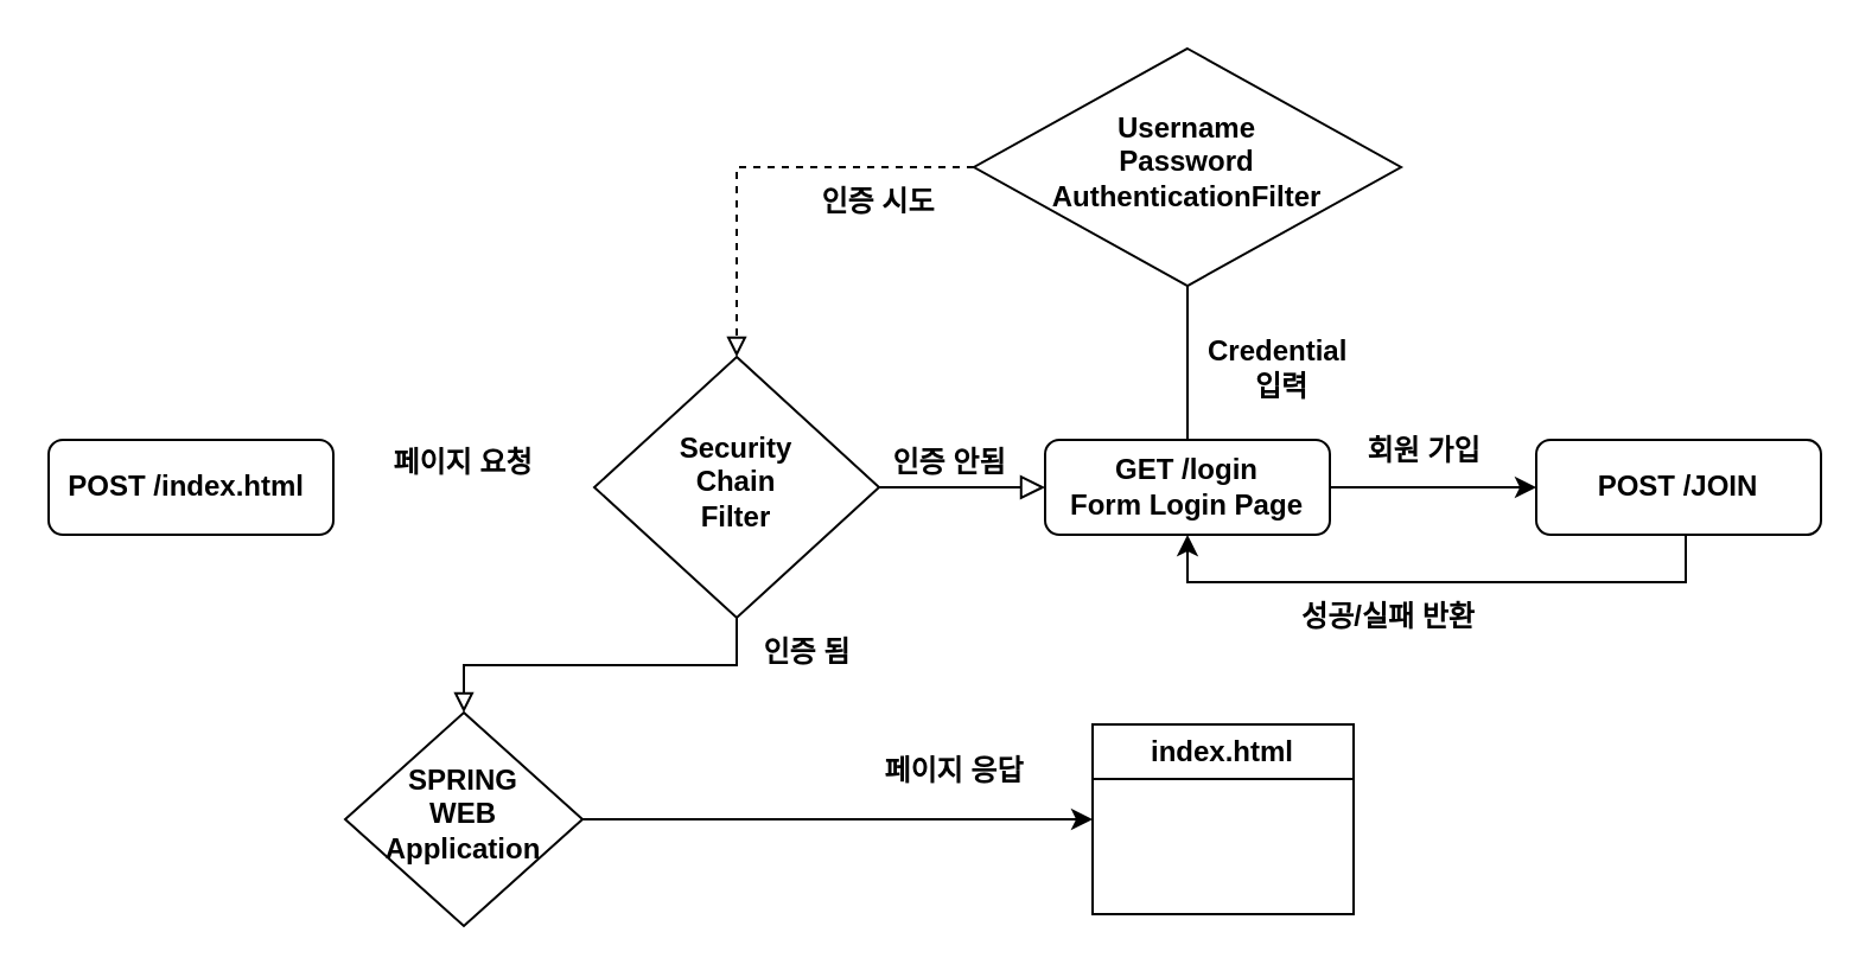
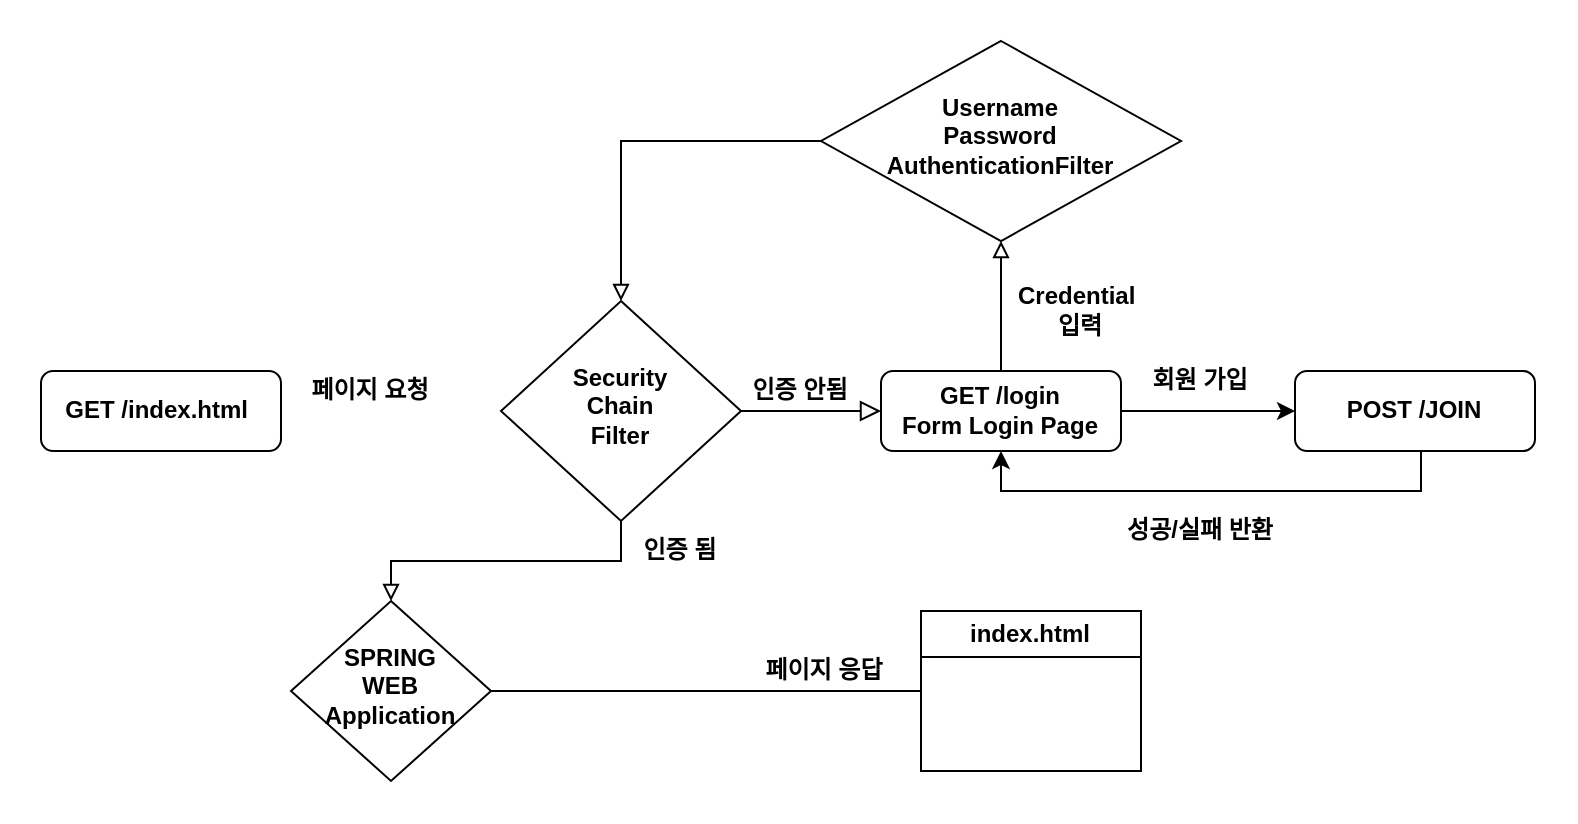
  <mxCell id="0" />
  <mxCell id="1" parent="0" />
- <mxCell id="2" value="&lt;span style=&quot;background-color: rgb(255, 255, 255);&quot;&gt;POST /index.html&lt;/span&gt;&amp;nbsp;" style="rounded=1;whiteSpace=wrap;html=1;fontSize=12;glass=0;strokeWidth=1;shadow=0;fontStyle=1" parent="1" vertex="1"><mxGeometry x="20" y="185" width="120" height="40" as="geometry" /></mxCell>
+ <mxCell id="2" value="&lt;span style=&quot;background-color: rgb(255, 255, 255);&quot;&gt;GET /index.html&lt;/span&gt;&amp;nbsp;" style="rounded=1;whiteSpace=wrap;html=1;fontSize=12;glass=0;strokeWidth=1;shadow=0;fontStyle=1" parent="1" vertex="1"><mxGeometry x="20" y="185" width="120" height="40" as="geometry" /></mxCell>
  <mxCell id="3" value="" style="edgeStyle=orthogonalEdgeStyle;rounded=0;html=1;jettySize=auto;orthogonalLoop=1;fontSize=11;endArrow=block;endFill=0;endSize=8;strokeWidth=1;shadow=0;labelBackgroundColor=none;" parent="1" source="5" target="8" edge="1"><mxGeometry y="10" relative="1" as="geometry"><mxPoint as="offset" /></mxGeometry></mxCell>
  <mxCell id="4" style="edgeStyle=orthogonalEdgeStyle;shape=connector;rounded=0;orthogonalLoop=1;jettySize=auto;html=1;exitX=0.5;exitY=1;exitDx=0;exitDy=0;entryX=0.5;entryY=0;entryDx=0;entryDy=0;strokeColor=default;align=center;verticalAlign=middle;fontFamily=Helvetica;fontSize=11;fontColor=default;labelBackgroundColor=default;endArrow=block;endFill=0;" parent="1" source="5" target="10" edge="1"><mxGeometry relative="1" as="geometry" /></mxCell>
  <mxCell id="5" value="&lt;b&gt;Security&lt;br&gt;Chain&lt;br&gt;Filter&lt;/b&gt;" style="rhombus;whiteSpace=wrap;html=1;shadow=0;fontFamily=Helvetica;fontSize=12;align=center;strokeWidth=1;spacing=6;spacingTop=-4;" parent="1" vertex="1"><mxGeometry x="250" y="150" width="120" height="110" as="geometry" /></mxCell>
- <mxCell id="6" style="edgeStyle=orthogonalEdgeStyle;rounded=0;orthogonalLoop=1;jettySize=auto;html=1;entryX=0.5;entryY=1;entryDx=0;entryDy=0;endArrow=none;endFill=0;" parent="1" source="8" target="12" edge="1"><mxGeometry relative="1" as="geometry" /></mxCell>
+ <mxCell id="6" style="edgeStyle=orthogonalEdgeStyle;rounded=0;orthogonalLoop=1;jettySize=auto;html=1;entryX=0.5;entryY=1;entryDx=0;entryDy=0;endArrow=block;endFill=0;" parent="1" source="8" target="12" edge="1"><mxGeometry relative="1" as="geometry" /></mxCell>
  <mxCell id="7" style="edgeStyle=orthogonalEdgeStyle;rounded=0;orthogonalLoop=1;jettySize=auto;html=1;entryX=0;entryY=0.5;entryDx=0;entryDy=0;" edge="1" parent="1" source="8" target="15"><mxGeometry relative="1" as="geometry" /></mxCell>
  <mxCell id="8" value="&lt;b&gt;GET /login&lt;br&gt;Form Login Page&lt;/b&gt;" style="rounded=1;whiteSpace=wrap;html=1;fontSize=12;glass=0;strokeWidth=1;shadow=0;" parent="1" vertex="1"><mxGeometry x="440" y="185" width="120" height="40" as="geometry" /></mxCell>
- <mxCell id="9" style="edgeStyle=orthogonalEdgeStyle;rounded=0;orthogonalLoop=1;jettySize=auto;html=1;entryX=0;entryY=0.5;entryDx=0;entryDy=0;" edge="1" parent="1" source="10" target="19"><mxGeometry relative="1" as="geometry" /></mxCell>
+ <mxCell id="9" style="edgeStyle=orthogonalEdgeStyle;rounded=0;orthogonalLoop=1;jettySize=auto;html=1;entryX=0;entryY=0.5;entryDx=0;entryDy=0;endArrow=none;" edge="1" parent="1" source="10" target="19"><mxGeometry relative="1" as="geometry" /></mxCell>
  <mxCell id="10" value="&lt;div&gt;SPRING&lt;/div&gt;WEB&lt;div&gt;Application&lt;/div&gt;" style="rhombus;whiteSpace=wrap;html=1;shadow=0;fontFamily=Helvetica;fontSize=12;align=center;strokeWidth=1;spacing=6;spacingTop=-4;fontStyle=1" parent="1" vertex="1"><mxGeometry x="145" y="300" width="100" height="90" as="geometry" /></mxCell>
- <mxCell id="11" value="" style="edgeStyle=orthogonalEdgeStyle;rounded=0;orthogonalLoop=1;jettySize=auto;html=1;entryX=0.5;entryY=0;entryDx=0;entryDy=0;spacingTop=0;spacingBottom=15;fontSize=12;spacingLeft=30;endArrow=block;endFill=0;dashed=1;" parent="1" source="12" target="5" edge="1"><mxGeometry relative="1" as="geometry" /></mxCell>
+ <mxCell id="11" value="" style="edgeStyle=orthogonalEdgeStyle;rounded=0;orthogonalLoop=1;jettySize=auto;html=1;entryX=0.5;entryY=0;entryDx=0;entryDy=0;spacingTop=0;spacingBottom=15;fontSize=12;spacingLeft=30;endArrow=block;endFill=0;" parent="1" source="12" target="5" edge="1"><mxGeometry relative="1" as="geometry" /></mxCell>
  <mxCell id="12" value="&lt;b&gt;Username&lt;/b&gt;&lt;div&gt;&lt;b&gt;Password&lt;/b&gt;&lt;/div&gt;&lt;div&gt;&lt;b&gt;AuthenticationFilter&lt;/b&gt;&lt;/div&gt;" style="rhombus;whiteSpace=wrap;html=1;shadow=0;fontFamily=Helvetica;fontSize=12;align=center;strokeWidth=1;spacing=6;spacingTop=-4;" parent="1" vertex="1"><mxGeometry x="410" y="20" width="180" height="100" as="geometry" /></mxCell>
- <mxCell id="13" value="&lt;b&gt;인증 시도&lt;/b&gt;" style="text;html=1;align=center;verticalAlign=middle;whiteSpace=wrap;rounded=0;" parent="1" vertex="1"><mxGeometry x="330" y="70" width="80" height="30" as="geometry" /></mxCell>
  <mxCell id="14" style="edgeStyle=orthogonalEdgeStyle;rounded=0;orthogonalLoop=1;jettySize=auto;html=1;entryX=0.5;entryY=1;entryDx=0;entryDy=0;" edge="1" parent="1" source="15" target="8"><mxGeometry relative="1" as="geometry"><Array as="points"><mxPoint x="710" y="245" /><mxPoint x="500" y="245" /></Array></mxGeometry></mxCell>
  <mxCell id="15" value="&lt;b&gt;POST /JOIN&lt;br&gt;&lt;/b&gt;" style="rounded=1;whiteSpace=wrap;html=1;fontSize=12;glass=0;strokeWidth=1;shadow=0;" parent="1" vertex="1"><mxGeometry x="647" y="185" width="120" height="40" as="geometry" /></mxCell>
  <mxCell id="16" value="&lt;b&gt;Credential&amp;nbsp;&lt;/b&gt;&lt;div&gt;&lt;b&gt;입력&lt;/b&gt;&lt;/div&gt;" style="text;html=1;align=center;verticalAlign=middle;whiteSpace=wrap;rounded=0;" parent="1" vertex="1"><mxGeometry x="490" y="140" width="100" height="30" as="geometry" /></mxCell>
  <mxCell id="17" value="&lt;font style=&quot;font-size: 12px;&quot;&gt;&lt;b&gt;인증 됨&lt;/b&gt;&lt;/font&gt;" style="text;html=1;align=center;verticalAlign=middle;whiteSpace=wrap;rounded=0;fontFamily=Helvetica;fontSize=11;fontColor=default;labelBackgroundColor=default;" parent="1" vertex="1"><mxGeometry x="310" y="260" width="60" height="30" as="geometry" /></mxCell>
  <mxCell id="18" value="&lt;font style=&quot;font-size: 12px;&quot;&gt;인증 안됨&lt;/font&gt;" style="text;html=1;align=center;verticalAlign=middle;whiteSpace=wrap;rounded=0;fontFamily=Helvetica;fontSize=11;fontColor=default;labelBackgroundColor=default;fontStyle=1" vertex="1" parent="1"><mxGeometry x="370" y="180" width="60" height="30" as="geometry" /></mxCell>
  <mxCell id="19" value="index.html" style="swimlane;whiteSpace=wrap;html=1;" vertex="1" parent="1"><mxGeometry x="460" y="305" width="110" height="80" as="geometry" /></mxCell>
- <mxCell id="20" value="&lt;font style=&quot;font-size: 12px;&quot;&gt;&lt;b&gt;페이지 응답&lt;/b&gt;&lt;/font&gt;" style="text;html=1;align=center;verticalAlign=middle;whiteSpace=wrap;rounded=0;fontFamily=Helvetica;fontSize=11;fontColor=default;labelBackgroundColor=default;" vertex="1" parent="1"><mxGeometry x="364" y="310" width="76" height="30" as="geometry" /></mxCell>
+ <mxCell id="20" value="&lt;font style=&quot;font-size: 12px;&quot;&gt;&lt;b&gt;페이지 응답&lt;/b&gt;&lt;/font&gt;" style="text;html=1;align=center;verticalAlign=middle;whiteSpace=wrap;rounded=0;fontFamily=Helvetica;fontSize=11;fontColor=default;labelBackgroundColor=default;" vertex="1" parent="1"><mxGeometry x="374" y="320" width="76" height="30" as="geometry" /></mxCell>
  <mxCell id="21" value="&lt;span style=&quot;font-size: 12px;&quot;&gt;회원 가입&lt;/span&gt;" style="text;html=1;align=center;verticalAlign=middle;whiteSpace=wrap;rounded=0;fontFamily=Helvetica;fontSize=11;fontColor=default;labelBackgroundColor=default;fontStyle=1" vertex="1" parent="1"><mxGeometry x="570" y="175" width="60" height="30" as="geometry" /></mxCell>
- <mxCell id="22" value="&lt;span style=&quot;font-size: 12px;&quot;&gt;성공/실패 반환&lt;/span&gt;" style="text;html=1;align=center;verticalAlign=middle;whiteSpace=wrap;rounded=0;fontFamily=Helvetica;fontSize=11;fontColor=default;labelBackgroundColor=default;fontStyle=1" vertex="1" parent="1"><mxGeometry x="540" y="245" width="90" height="30" as="geometry" /></mxCell>
- <mxCell id="23" value="&lt;font style=&quot;font-size: 12px;&quot;&gt;페이지 요청&lt;/font&gt;" style="text;html=1;align=center;verticalAlign=middle;whiteSpace=wrap;rounded=0;fontFamily=Helvetica;fontSize=11;fontColor=default;labelBackgroundColor=default;fontStyle=1" vertex="1" parent="1"><mxGeometry x="160" y="180" width="70" height="30" as="geometry" /></mxCell>
+ <mxCell id="22" value="&lt;span style=&quot;font-size: 12px;&quot;&gt;성공/실패 반환&lt;/span&gt;" style="text;html=1;align=center;verticalAlign=middle;whiteSpace=wrap;rounded=0;fontFamily=Helvetica;fontSize=11;fontColor=default;labelBackgroundColor=default;fontStyle=1" vertex="1" parent="1"><mxGeometry x="555" y="250" width="90" height="30" as="geometry" /></mxCell>
+ <mxCell id="23" value="&lt;font style=&quot;font-size: 12px;&quot;&gt;페이지 요청&lt;/font&gt;" style="text;html=1;align=center;verticalAlign=middle;whiteSpace=wrap;rounded=0;fontFamily=Helvetica;fontSize=11;fontColor=default;labelBackgroundColor=default;fontStyle=1" vertex="1" parent="1"><mxGeometry x="150" y="180" width="70" height="30" as="geometry" /></mxCell>
